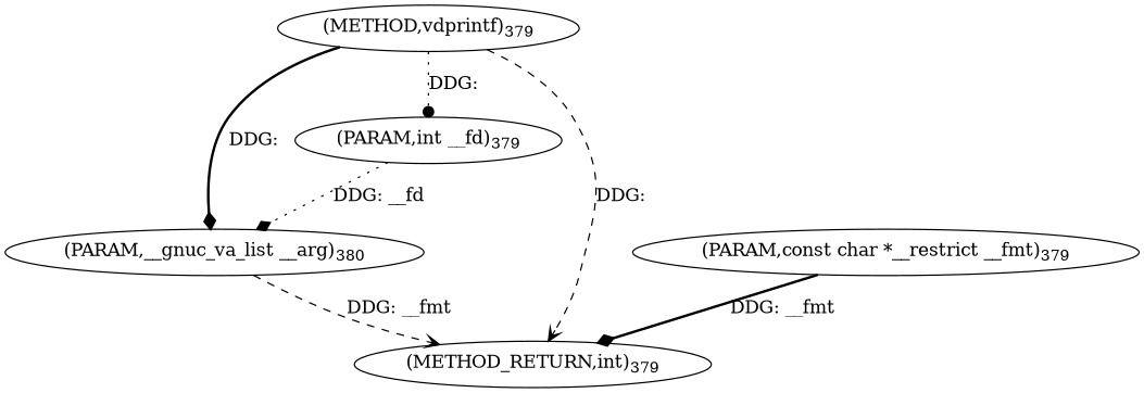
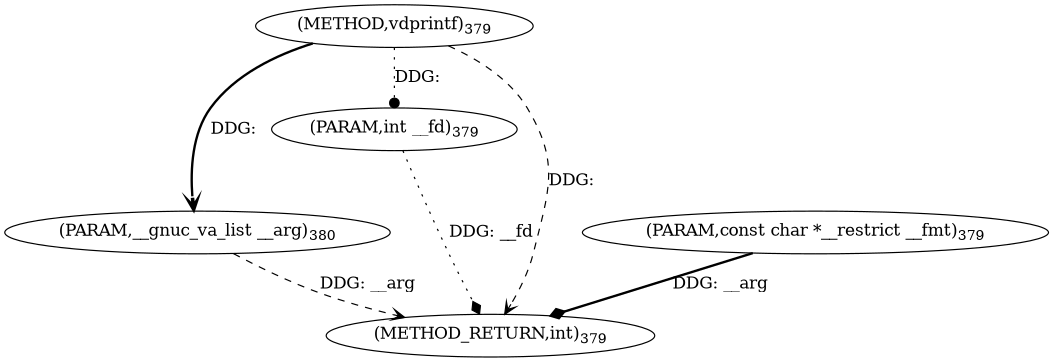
  digraph {
    edge [arrowhead=diamond style=dotted]
    n1 [label=<(METHOD,vdprintf)<SUB>379</SUB>>]
    n2 [label=<(PARAM,int __fd)<SUB>379</SUB>>]
    n3 [label=<(PARAM,__gnuc_va_list __arg)<SUB>380</SUB>>]
    n4 [label=<(METHOD_RETURN,int)<SUB>379</SUB>>]
    n5 [label=<(PARAM,const char *__restrict __fmt)<SUB>379</SUB>>]
    n1 -> n2 [arrowhead=dot label="DDG: "]
-   n1 -> n3 [label="DDG: " style=bold]
+   n1 -> n3 [arrowhead=vee label="DDG: " style=bold]
    n1 -> n4 [arrowhead=vee label="DDG: " style=dashed]
-   n2 -> n3 [label="DDG: __fd"]
-   n3 -> n4 [arrowhead=vee label="DDG: __fmt" style=dashed]
-   n5 -> n4 [label="DDG: __fmt" style=bold]
+   n2 -> n4 [label="DDG: __fd"]
+   n3 -> n4 [arrowhead=vee label="DDG: __arg" style=dashed]
+   n5 -> n4 [label="DDG: __arg" style=bold]
  }
